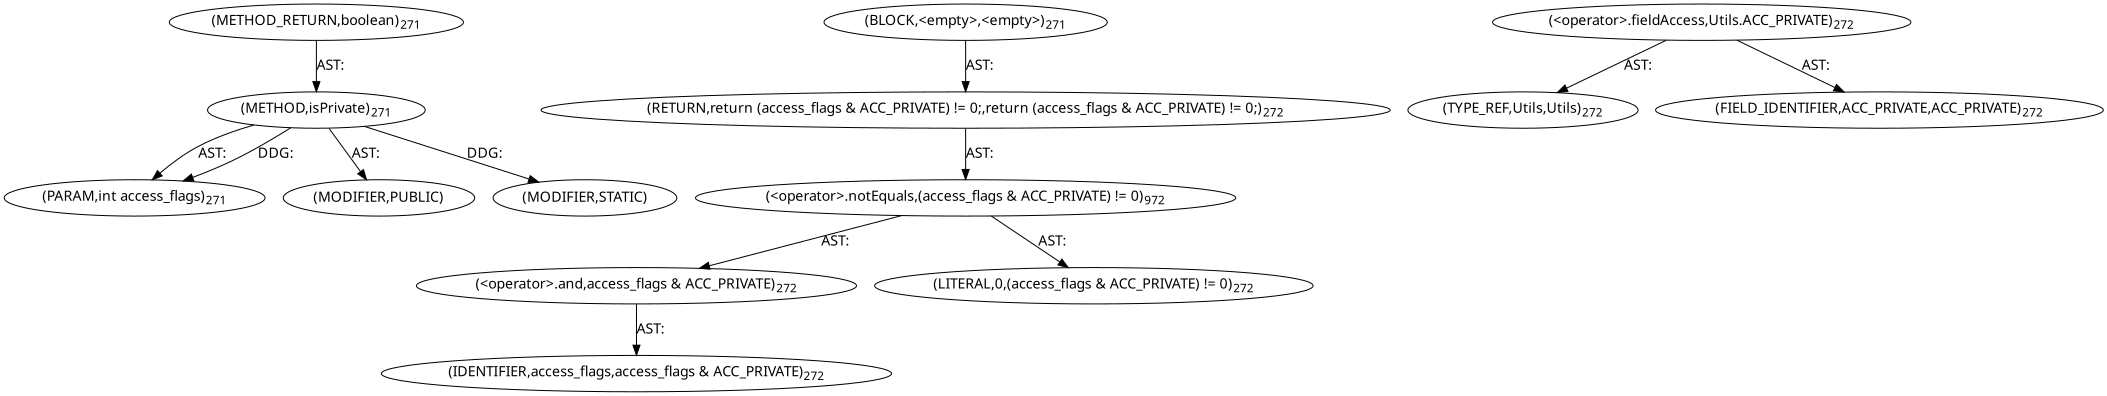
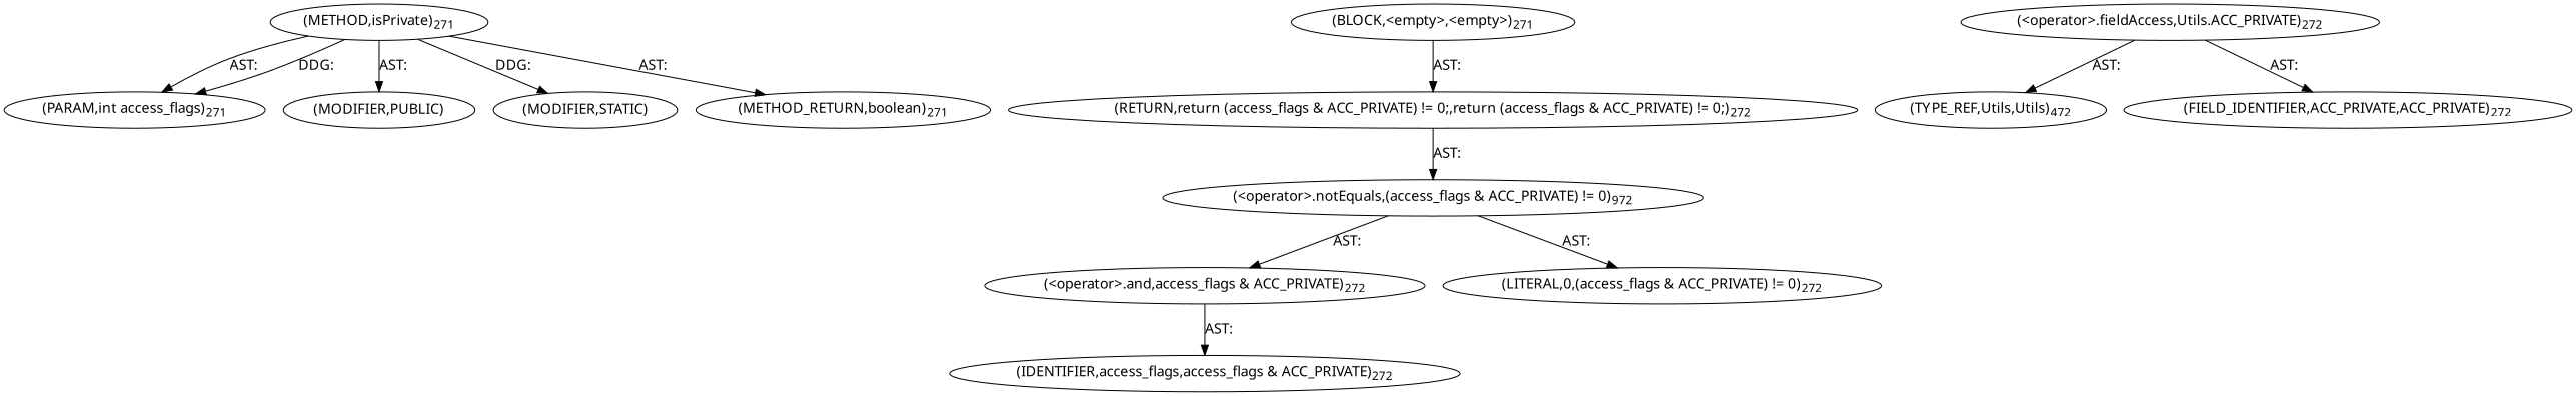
  digraph {
    fontname="Noto Sans"
    node [fontname="Noto Sans"]
    edge [fontname="Noto Sans"]
    n1 [label=<(METHOD,isPrivate)<SUB>271</SUB>>]
    n2 [label=<(PARAM,int access_flags)<SUB>271</SUB>>]
    n3 [label=<(MODIFIER,PUBLIC)>]
    n4 [label=<(MODIFIER,STATIC)>]
    n5 [label=<(METHOD_RETURN,boolean)<SUB>271</SUB>>]
    n6 [label=<(BLOCK,&lt;empty&gt;,&lt;empty&gt;)<SUB>271</SUB>>]
    n7 [label=<(RETURN,return (access_flags &amp; ACC_PRIVATE) != 0;,return (access_flags &amp; ACC_PRIVATE) != 0;)<SUB>272</SUB>>]
    n8 [label=<(&lt;operator&gt;.notEquals,(access_flags &amp; ACC_PRIVATE) != 0)<SUB>972</SUB>>]
    n9 [label=<(&lt;operator&gt;.and,access_flags &amp; ACC_PRIVATE)<SUB>272</SUB>>]
    n10 [label=<(LITERAL,0,(access_flags &amp; ACC_PRIVATE) != 0)<SUB>272</SUB>>]
    n11 [label=<(IDENTIFIER,access_flags,access_flags &amp; ACC_PRIVATE)<SUB>272</SUB>>]
    n12 [label=<(&lt;operator&gt;.fieldAccess,Utils.ACC_PRIVATE)<SUB>272</SUB>>]
-   n13 [label=<(TYPE_REF,Utils,Utils)<SUB>272</SUB>>]
+   n13 [label=<(TYPE_REF,Utils,Utils)<SUB>472</SUB>>]
    n14 [label=<(FIELD_IDENTIFIER,ACC_PRIVATE,ACC_PRIVATE)<SUB>272</SUB>>]
    n1 -> n2 [label="AST: "]
    n1 -> n2 [label="DDG: "]
    n1 -> n3 [label="AST: "]
    n1 -> n4 [label="DDG: "]
-   n5 -> n1 [label="AST: "]
+   n1 -> n5 [label="AST: "]
    n6 -> n7 [label="AST: "]
    n7 -> n8 [label="AST: "]
    n8 -> n9 [label="AST: "]
    n8 -> n10 [label="AST: "]
    n9 -> n11 [label="AST: "]
    n12 -> n13 [label="AST: "]
    n12 -> n14 [label="AST: "]
  }
